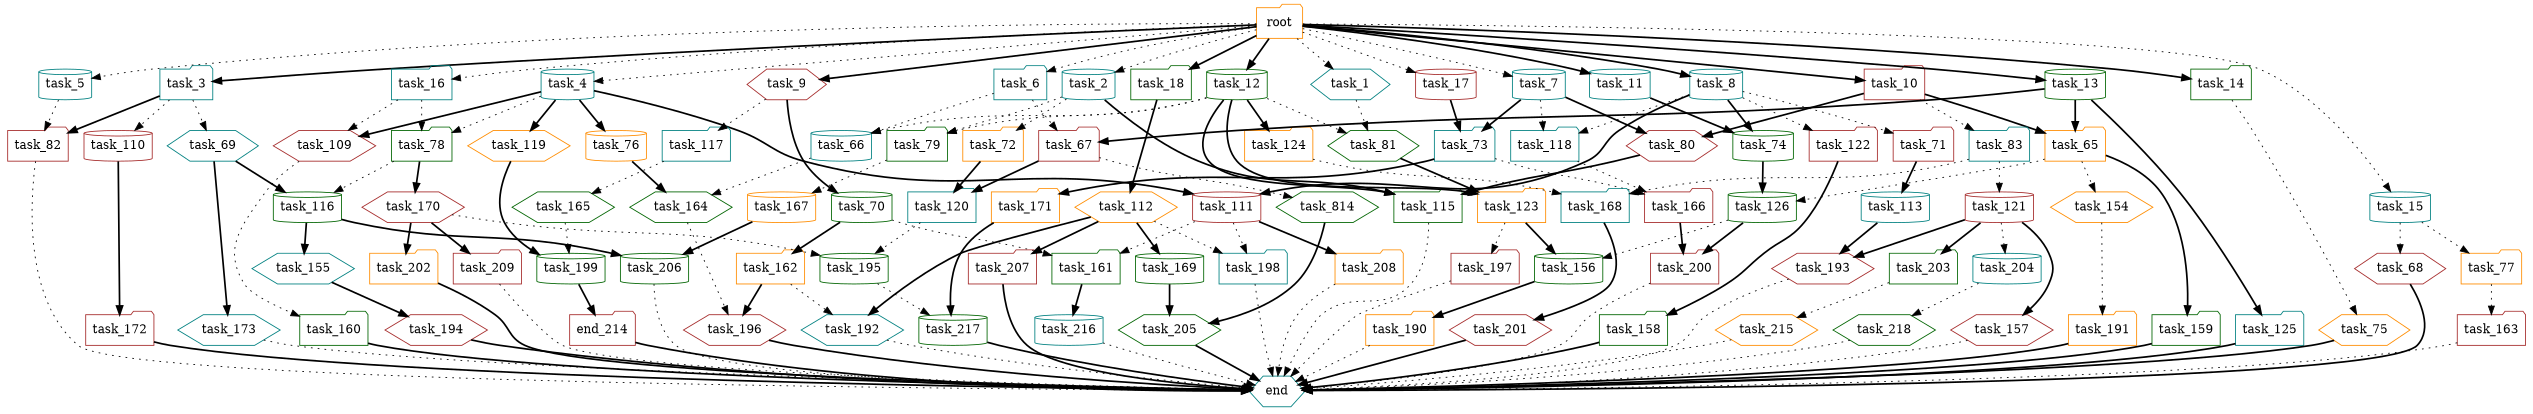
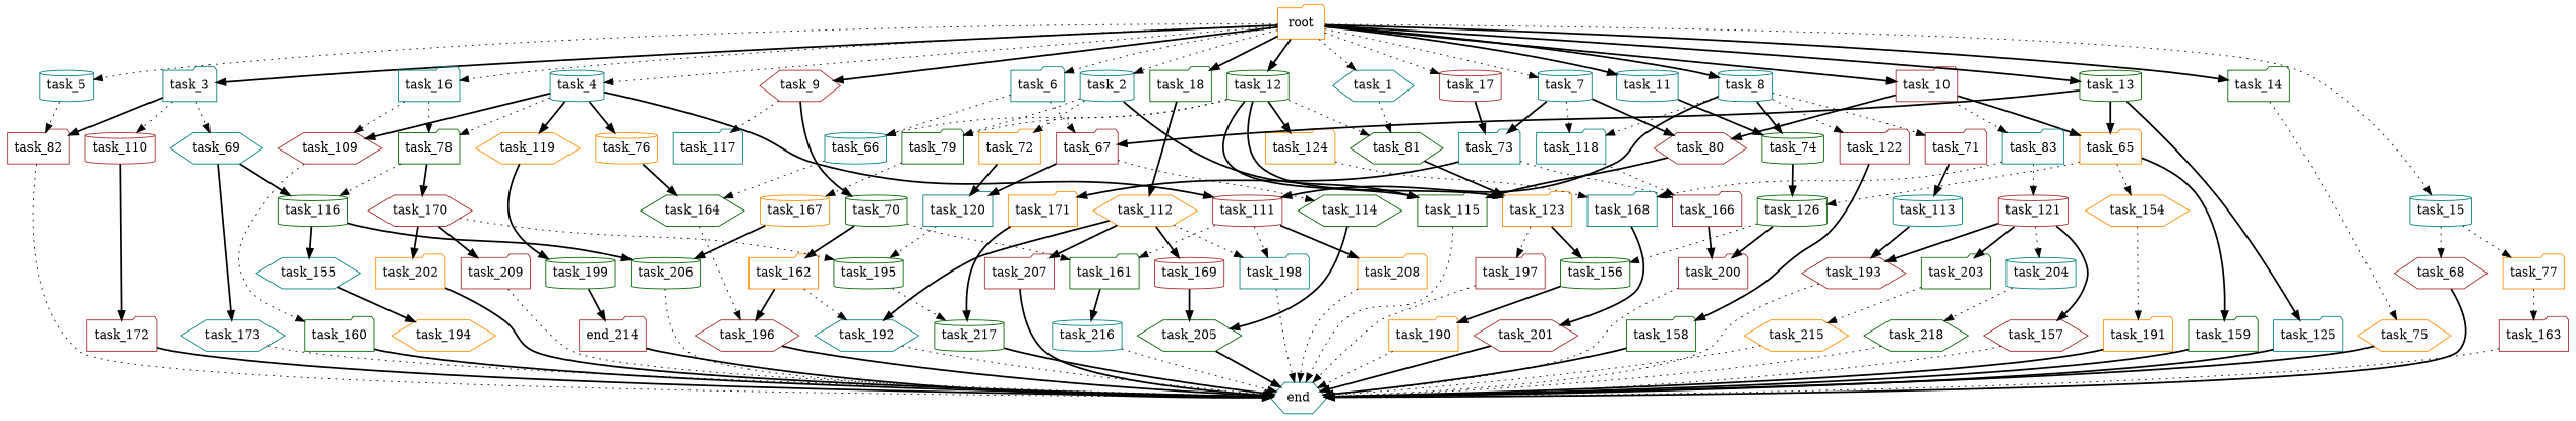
  digraph {
    node [color=teal shape=folder]
    edge [style=bold]
    root [color=darkorange]
    task_1 [shape=hexagon]
    task_2 [shape=cylinder]
    task_3
    task_4 [shape=cylinder]
    task_5 [shape=cylinder]
    task_6
    task_7 [shape=cylinder]
    task_8 [shape=cylinder]
    task_9 [color=brown shape=hexagon]
    task_10 [color=brown]
    task_11 [shape=cylinder]
    task_12 [color=darkgreen shape=cylinder]
    task_13 [color=darkgreen shape=cylinder]
    task_14 [color=darkgreen]
    task_15 [shape=cylinder]
    task_16
    task_17 [color=brown shape=cylinder]
    task_18 [color=darkgreen]
    task_81 [color=darkgreen shape=hexagon]
    task_72 [color=darkorange]
    task_79 [color=darkgreen]
    task_115 [color=darkgreen]
    task_69 [shape=hexagon]
    task_82 [color=brown]
    task_110 [color=brown shape=cylinder]
    task_76 [color=darkorange shape=cylinder]
    task_78 [color=darkgreen]
    task_109 [color=brown shape=hexagon]
    task_111 [color=brown shape=cylinder]
    task_119 [color=darkorange shape=hexagon]
    task_66 [shape=cylinder]
    task_67 [color=brown]
    task_73
    task_80 [color=brown shape=hexagon]
    task_118
    task_71 [color=brown]
    task_74 [color=darkgreen shape=cylinder]
    task_122 [color=brown]
    task_70 [color=darkgreen shape=cylinder]
    task_117
    task_65 [color=darkorange]
    task_83
    task_123 [color=darkorange]
    task_124 [color=darkorange]
    task_125
    task_75 [color=darkorange shape=hexagon]
    task_68 [color=brown shape=hexagon]
    task_77 [color=darkorange]
    task_112 [color=darkorange shape=hexagon]
    task_120
    task_167 [color=darkorange shape=cylinder]
    end [shape=hexagon]
    task_116 [color=darkgreen shape=cylinder]
    task_173 [shape=hexagon]
    task_172 [color=brown]
    task_164 [color=darkgreen shape=hexagon]
    task_170 [color=brown shape=hexagon]
    task_160 [color=darkgreen]
    task_161 [color=darkgreen]
    task_198
    task_208 [color=darkorange]
    task_199 [color=darkgreen shape=cylinder]
-   task_114 [color=darkgreen shape=hexagon label=task_814]
+   task_114 [color=darkgreen shape=hexagon]
    task_166 [color=brown]
    task_171 [color=darkorange]
    task_113 [shape=cylinder]
    task_126 [color=darkgreen shape=cylinder]
    task_158 [color=darkgreen]
    task_162 [color=darkorange]
-   task_165 [color=darkgreen shape=hexagon]
    task_154 [color=darkorange shape=hexagon]
    task_159 [color=darkgreen]
    task_121 [color=brown shape=cylinder]
    task_168
    task_156 [color=darkgreen shape=cylinder]
    task_197 [color=brown]
    task_163 [color=brown]
-   task_169 [color=darkgreen shape=cylinder]
+   task_169 [color=brown shape=cylinder]
    task_192 [shape=hexagon]
    task_207 [color=brown]
    task_200 [color=brown]
    task_191 [color=darkorange]
    task_196 [color=brown shape=hexagon]
    task_205 [color=darkgreen shape=hexagon]
    task_195 [color=darkgreen shape=cylinder]
    task_155 [shape=hexagon]
    task_206 [color=darkgreen shape=cylinder]
    task_216 [shape=cylinder]
    task_193 [color=brown shape=hexagon]
    task_217 [color=darkgreen shape=cylinder]
    task_202 [color=darkorange]
    task_209 [color=brown]
    task_157 [color=brown shape=hexagon]
    task_203 [color=darkgreen]
    task_204 [shape=cylinder]
    task_201 [color=brown shape=hexagon]
-   task_194 [color=brown shape=hexagon]
+   task_194 [color=darkorange shape=hexagon]
    n99 [color=brown label=end_214]
    task_215 [color=darkorange shape=hexagon]
    task_218 [color=darkgreen shape=hexagon]
    task_190 [color=darkorange]
    root -> task_1 [style=dotted]
    root -> task_2 [style=dotted]
    root -> task_3
    root -> task_4 [style=dotted]
    root -> task_5 [style=dotted]
    root -> task_6 [style=dotted]
    root -> task_7 [style=dotted]
    root -> task_8
    root -> task_9
    root -> task_10
    root -> task_11
    root -> task_12
    root -> task_13
    root -> task_14
    root -> task_15 [style=dotted]
    root -> task_16 [style=dotted]
    root -> task_17 [style=dotted]
    root -> task_18
    task_1 -> task_81 [style=dotted]
    task_2 -> task_72 [style=dotted]
    task_2 -> task_79 [style=dotted]
    task_2 -> task_115
    task_3 -> task_69 [style=dotted]
    task_3 -> task_82
    task_3 -> task_110 [style=dotted]
    task_4 -> task_76
    task_4 -> task_78 [style=dotted]
    task_4 -> task_109
    task_4 -> task_111
    task_4 -> task_119
    task_5 -> task_82 [style=dotted]
    task_6 -> task_66 [style=dotted]
    task_6 -> task_67 [style=dotted]
    task_7 -> task_73
    task_7 -> task_80
    task_7 -> task_118 [style=dotted]
    task_8 -> task_111
    task_8 -> task_118 [style=dotted]
    task_8 -> task_71 [style=dotted]
    task_8 -> task_74
    task_8 -> task_122 [style=dotted]
    task_9 -> task_70
    task_9 -> task_117 [style=dotted]
    task_10 -> task_80
    task_10 -> task_65
    task_10 -> task_83 [style=dotted]
    task_11 -> task_74
    task_12 -> task_81 [style=dotted]
    task_12 -> task_79 [style=dotted]
    task_12 -> task_115
    task_12 -> task_66 [style=dotted]
    task_12 -> task_123
    task_12 -> task_124
    task_13 -> task_67
    task_13 -> task_65
    task_13 -> task_125
    task_14 -> task_75 [style=dotted]
    task_15 -> task_68 [style=dotted]
    task_15 -> task_77 [style=dotted]
    task_16 -> task_78 [style=dotted]
    task_16 -> task_109 [style=dotted]
    task_17 -> task_73
    task_18 -> task_112
    task_81 -> task_123
    task_72 -> task_120
    task_79 -> task_167 [style=dotted]
    task_115 -> end [style=dotted]
    task_69 -> task_116
    task_69 -> task_173
    task_82 -> end [style=dotted]
    task_110 -> task_172
    task_76 -> task_164
    task_78 -> task_116 [style=dotted]
    task_78 -> task_170
    task_109 -> task_160 [style=dotted]
    task_111 -> task_161 [style=dotted]
    task_111 -> task_198 [style=dotted]
    task_111 -> task_208
    task_119 -> task_199
    task_66 -> task_164 [style=dotted]
    task_67 -> task_120
    task_67 -> task_114 [style=dotted]
    task_73 -> task_166 [style=dotted]
    task_73 -> task_171
    task_80 -> task_115
    task_118 -> task_166 [style=dotted]
    task_71 -> task_113
    task_74 -> task_126
    task_122 -> task_158
    task_70 -> task_161 [style=dotted]
    task_70 -> task_162
-   task_117 -> task_165 [style=dotted]
    task_65 -> task_126 [style=dotted]
    task_65 -> task_154 [style=dotted]
    task_65 -> task_159
    task_83 -> task_121 [style=dotted]
    task_83 -> task_168 [style=dotted]
    task_123 -> task_156
    task_123 -> task_197 [style=dotted]
    task_124 -> task_168 [style=dotted]
    task_125 -> end
    task_75 -> end
    task_68 -> end
    task_77 -> task_163 [style=dotted]
    task_112 -> task_198 [style=dotted]
    task_112 -> task_169
    task_112 -> task_192
    task_112 -> task_207
    task_120 -> task_195 [style=dotted]
    task_167 -> task_206
    task_116 -> task_155
    task_116 -> task_206
    task_173 -> end [style=dotted]
    task_172 -> end
    task_164 -> task_196 [style=dotted]
    task_170 -> task_195 [style=dotted]
    task_170 -> task_202
    task_170 -> task_209
    task_160 -> end
    task_161 -> task_216
    task_198 -> end [style=dotted]
    task_208 -> end [style=dotted]
    task_199 -> n99
    task_114 -> task_205
    task_166 -> task_200
    task_171 -> task_217
    task_113 -> task_193
    task_126 -> task_156 [style=dotted]
    task_126 -> task_200
    task_158 -> end
    task_162 -> task_192 [style=dotted]
    task_162 -> task_196
-   task_165 -> task_199 [style=dotted]
    task_154 -> task_191 [style=dotted]
    task_159 -> end
    task_121 -> task_193
    task_121 -> task_157
    task_121 -> task_203
    task_121 -> task_204 [style=dotted]
    task_168 -> task_201
    task_156 -> task_190
    task_197 -> end [style=dotted]
    task_163 -> end [style=dotted]
    task_169 -> task_205
    task_192 -> end [style=dotted]
    task_207 -> end
    task_200 -> end [style=dotted]
    task_191 -> end
    task_196 -> end
    task_205 -> end
    task_195 -> task_217 [style=dotted]
    task_155 -> task_194
    task_206 -> end [style=dotted]
    task_216 -> end [style=dotted]
    task_193 -> end [style=dotted]
    task_217 -> end
    task_202 -> end
    task_209 -> end [style=dotted]
    task_157 -> end [style=dotted]
    task_203 -> task_215 [style=dotted]
    task_204 -> task_218 [style=dotted]
    task_201 -> end
-   task_194 -> end
    n99 -> end
    task_215 -> end [style=dotted]
    task_218 -> end [style=dotted]
    task_190 -> end [style=dotted]
  }
